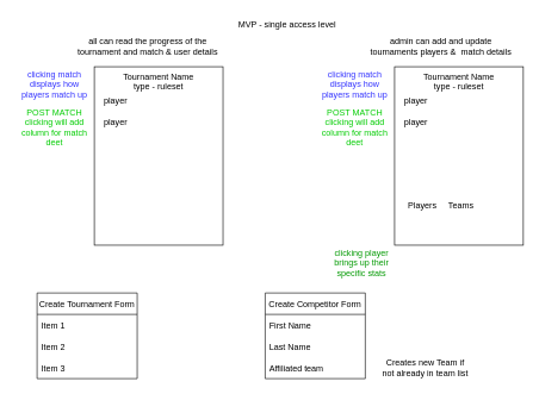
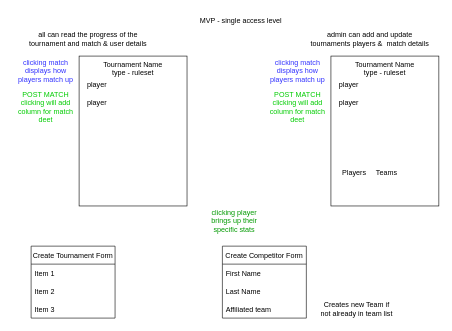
  <mxCell id="0" />
  <mxCell id="1" parent="0" />
  <mxCell id="2" value="Tournament Name&lt;br&gt;type - ruleset" style="rounded=0;whiteSpace=wrap;html=1;verticalAlign=top;" parent="1" vertex="1"><mxGeometry x="551" y="93" width="180" height="250" as="geometry" /></mxCell>
  <mxCell id="3" value="" style="shape=image;verticalLabelPosition=bottom;labelBackgroundColor=default;verticalAlign=top;aspect=fixed;imageAspect=0;image=https://i.pinimg.com/originals/84/d5/9a/84d59a03d398927e3fe25333a86f4409.png;" parent="1" vertex="1"><mxGeometry x="561" y="136" width="166.84" height="120" as="geometry" /></mxCell>
  <mxCell id="4" value="player" style="text;html=1;strokeColor=none;fillColor=none;align=center;verticalAlign=middle;whiteSpace=wrap;rounded=0;" parent="1" vertex="1"><mxGeometry x="551" y="126" width="60" height="30" as="geometry" /></mxCell>
  <mxCell id="5" value="player" style="text;html=1;strokeColor=none;fillColor=none;align=center;verticalAlign=middle;whiteSpace=wrap;rounded=0;" parent="1" vertex="1"><mxGeometry x="551" y="156" width="60" height="30" as="geometry" /></mxCell>
  <mxCell id="6" value="clicking match displays how players match up" style="text;html=1;strokeColor=none;fillColor=none;align=center;verticalAlign=middle;whiteSpace=wrap;rounded=0;fontColor=#3333FF;" parent="1" vertex="1"><mxGeometry x="440" y="103" width="111" height="30" as="geometry" /></mxCell>
  <mxCell id="7" value="&lt;font color=&quot;#00cc00&quot;&gt;POST MATCH&lt;br&gt;clicking will add column for match deet&lt;/font&gt;" style="text;html=1;strokeColor=none;fillColor=none;align=center;verticalAlign=middle;whiteSpace=wrap;rounded=0;fontColor=#3333FF;" parent="1" vertex="1"><mxGeometry x="440" y="163" width="111" height="30" as="geometry" /></mxCell>
  <mxCell id="8" value="&lt;font color=&quot;#000000&quot;&gt;Players&lt;/font&gt;" style="text;html=1;strokeColor=none;fillColor=none;align=center;verticalAlign=middle;whiteSpace=wrap;rounded=0;fontColor=#3333FF;" parent="1" vertex="1"><mxGeometry x="535" y="273" width="110" height="30" as="geometry" /></mxCell>
- <mxCell id="9" value="&lt;font color=&quot;#009900&quot;&gt;clicking player brings up their specific stats&lt;/font&gt;" style="text;html=1;strokeColor=none;fillColor=none;align=center;verticalAlign=middle;whiteSpace=wrap;rounded=0;fontColor=#000000;" parent="1" vertex="1"><mxGeometry x="465" y="353" width="80" height="30" as="geometry" /></mxCell>
+ <mxCell id="9" value="&lt;font color=&quot;#009900&quot;&gt;clicking player brings up their specific stats&lt;/font&gt;" style="text;html=1;strokeColor=none;fillColor=none;align=center;verticalAlign=middle;whiteSpace=wrap;rounded=0;fontColor=#000000;" parent="1" vertex="1"><mxGeometry x="350" y="353" width="80" height="30" as="geometry" /></mxCell>
  <mxCell id="10" value="&lt;font color=&quot;#000000&quot;&gt;Teams&lt;/font&gt;" style="text;html=1;strokeColor=none;fillColor=none;align=center;verticalAlign=middle;whiteSpace=wrap;rounded=0;fontColor=#009900;" parent="1" vertex="1"><mxGeometry x="614.42" y="273" width="60" height="30" as="geometry" /></mxCell>
  <mxCell id="11" value="MVP - single access level" style="text;html=1;strokeColor=none;fillColor=none;align=center;verticalAlign=middle;whiteSpace=wrap;rounded=0;fontColor=#000000;" parent="1" vertex="1"><mxGeometry x="311" y="20" width="180" height="30" as="geometry" /></mxCell>
- <mxCell id="12" value="all can read the progress of the tournament and match &amp;amp; user details" style="text;html=1;strokeColor=none;fillColor=none;align=center;verticalAlign=middle;whiteSpace=wrap;rounded=0;fontColor=#000000;" parent="1" vertex="1"><mxGeometry x="101" y="50" width="210" height="30" as="geometry" /></mxCell>
+ <mxCell id="12" value="all can read the progress of the tournament and match &amp;amp; user details" style="text;html=1;strokeColor=none;fillColor=none;align=center;verticalAlign=middle;whiteSpace=wrap;rounded=0;fontColor=#000000;" parent="1" vertex="1"><mxGeometry x="41" y="50" width="210" height="30" as="geometry" /></mxCell>
  <mxCell id="13" value="Tournament Name&lt;br&gt;type - ruleset" style="rounded=0;whiteSpace=wrap;html=1;verticalAlign=top;" parent="1" vertex="1"><mxGeometry x="131" y="93" width="180" height="250" as="geometry" /></mxCell>
  <mxCell id="14" value="" style="shape=image;verticalLabelPosition=bottom;labelBackgroundColor=default;verticalAlign=top;aspect=fixed;imageAspect=0;image=https://i.pinimg.com/originals/84/d5/9a/84d59a03d398927e3fe25333a86f4409.png;" parent="1" vertex="1"><mxGeometry x="141" y="136" width="166.84" height="120" as="geometry" /></mxCell>
  <mxCell id="15" value="player" style="text;html=1;strokeColor=none;fillColor=none;align=center;verticalAlign=middle;whiteSpace=wrap;rounded=0;" parent="1" vertex="1"><mxGeometry x="131" y="126" width="60" height="30" as="geometry" /></mxCell>
  <mxCell id="16" value="player" style="text;html=1;strokeColor=none;fillColor=none;align=center;verticalAlign=middle;whiteSpace=wrap;rounded=0;" parent="1" vertex="1"><mxGeometry x="131" y="156" width="60" height="30" as="geometry" /></mxCell>
  <mxCell id="17" value="clicking match displays how players match up" style="text;html=1;strokeColor=none;fillColor=none;align=center;verticalAlign=middle;whiteSpace=wrap;rounded=0;fontColor=#3333FF;" parent="1" vertex="1"><mxGeometry x="20" y="103" width="111" height="30" as="geometry" /></mxCell>
  <mxCell id="18" value="&lt;font color=&quot;#00cc00&quot;&gt;POST MATCH&lt;br&gt;clicking will add column for match deet&lt;/font&gt;" style="text;html=1;strokeColor=none;fillColor=none;align=center;verticalAlign=middle;whiteSpace=wrap;rounded=0;fontColor=#3333FF;" parent="1" vertex="1"><mxGeometry x="20" y="163" width="111" height="30" as="geometry" /></mxCell>
  <mxCell id="19" value="admin can add and update tournaments players &amp;amp;&amp;nbsp; match details" style="text;html=1;strokeColor=none;fillColor=none;align=center;verticalAlign=middle;whiteSpace=wrap;rounded=0;fontColor=#000000;" parent="1" vertex="1"><mxGeometry x="516" y="50" width="200" height="30" as="geometry" /></mxCell>
  <mxCell id="20" value="Create Competitor Form" style="swimlane;fontStyle=0;childLayout=stackLayout;horizontal=1;startSize=30;horizontalStack=0;resizeParent=1;resizeParentMax=0;resizeLast=0;collapsible=1;marginBottom=0;fontColor=#000000;" parent="1" vertex="1"><mxGeometry x="370" y="410" width="140" height="120" as="geometry" /></mxCell>
  <mxCell id="21" value="First Name" style="text;strokeColor=none;fillColor=none;align=left;verticalAlign=middle;spacingLeft=4;spacingRight=4;overflow=hidden;points=[[0,0.5],[1,0.5]];portConstraint=eastwest;rotatable=0;fontColor=#000000;" parent="20" vertex="1"><mxGeometry y="30" width="140" height="30" as="geometry" /></mxCell>
  <mxCell id="22" value="Last Name" style="text;strokeColor=none;fillColor=none;align=left;verticalAlign=middle;spacingLeft=4;spacingRight=4;overflow=hidden;points=[[0,0.5],[1,0.5]];portConstraint=eastwest;rotatable=0;fontColor=#000000;" parent="20" vertex="1"><mxGeometry y="60" width="140" height="30" as="geometry" /></mxCell>
  <mxCell id="23" value="Affiliated team" style="text;strokeColor=none;fillColor=none;align=left;verticalAlign=middle;spacingLeft=4;spacingRight=4;overflow=hidden;points=[[0,0.5],[1,0.5]];portConstraint=eastwest;rotatable=0;fontColor=#000000;" parent="20" vertex="1"><mxGeometry y="90" width="140" height="30" as="geometry" /></mxCell>
  <mxCell id="24" value="Create Tournament Form" style="swimlane;fontStyle=0;childLayout=stackLayout;horizontal=1;startSize=30;horizontalStack=0;resizeParent=1;resizeParentMax=0;resizeLast=0;collapsible=1;marginBottom=0;fontColor=#000000;" parent="1" vertex="1"><mxGeometry x="51" y="410" width="140" height="120" as="geometry" /></mxCell>
  <mxCell id="25" value="Item 1" style="text;strokeColor=none;fillColor=none;align=left;verticalAlign=middle;spacingLeft=4;spacingRight=4;overflow=hidden;points=[[0,0.5],[1,0.5]];portConstraint=eastwest;rotatable=0;fontColor=#000000;" parent="24" vertex="1"><mxGeometry y="30" width="140" height="30" as="geometry" /></mxCell>
  <mxCell id="26" value="Item 2" style="text;strokeColor=none;fillColor=none;align=left;verticalAlign=middle;spacingLeft=4;spacingRight=4;overflow=hidden;points=[[0,0.5],[1,0.5]];portConstraint=eastwest;rotatable=0;fontColor=#000000;" parent="24" vertex="1"><mxGeometry y="60" width="140" height="30" as="geometry" /></mxCell>
  <mxCell id="27" value="Item 3" style="text;strokeColor=none;fillColor=none;align=left;verticalAlign=middle;spacingLeft=4;spacingRight=4;overflow=hidden;points=[[0,0.5],[1,0.5]];portConstraint=eastwest;rotatable=0;fontColor=#000000;" parent="24" vertex="1"><mxGeometry y="90" width="140" height="30" as="geometry" /></mxCell>
  <mxCell id="28" value="Creates new Team if not already in team list" style="text;html=1;strokeColor=none;fillColor=none;align=center;verticalAlign=middle;whiteSpace=wrap;rounded=0;fontColor=#000000;" parent="1" vertex="1"><mxGeometry x="529" y="500" width="130" height="30" as="geometry" /></mxCell>
